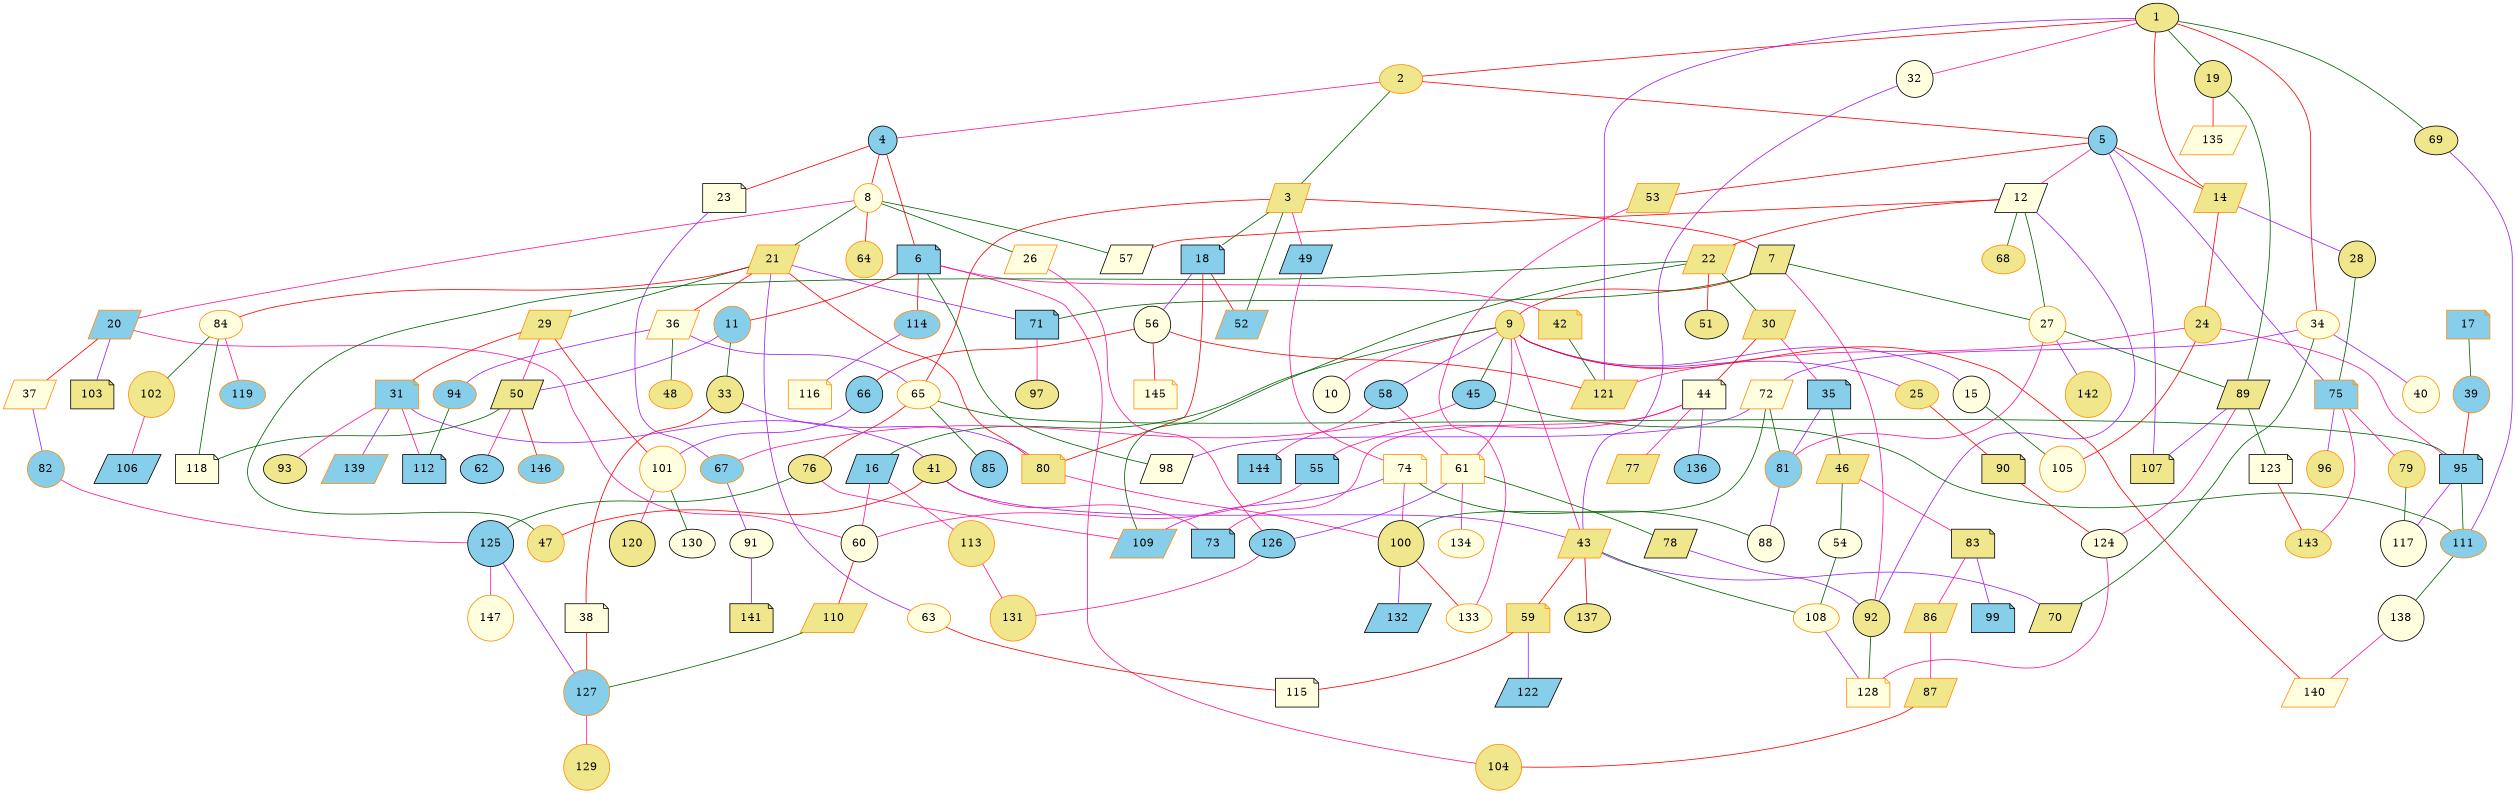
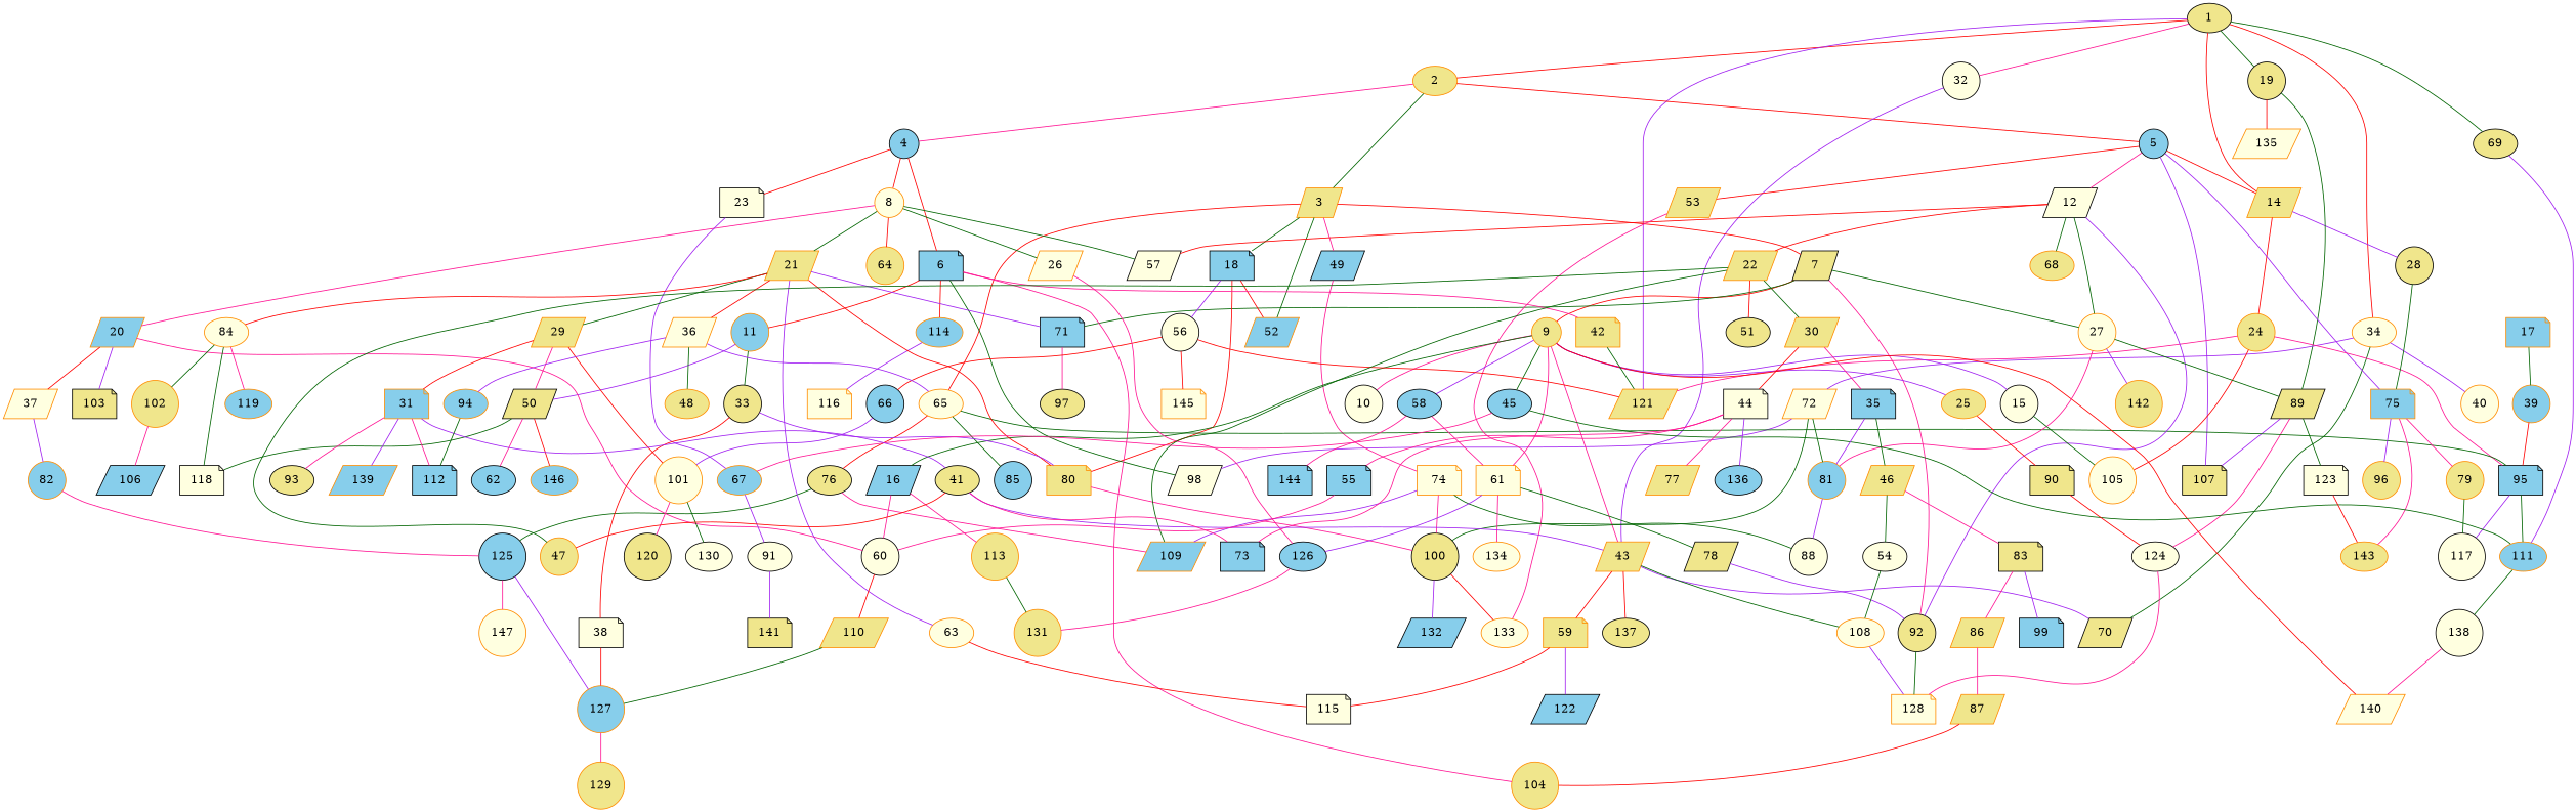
  graph {
    node [color=darkorange fillcolor=khaki shape=circle style=filled]
    edge [color=deeppink]
    1 [color=black shape=ellipse]
    2 [shape=ellipse]
    14 [shape=parallelogram]
    19 [color=black]
    32 [color=black fillcolor=lightyellow]
    34 [fillcolor=lightyellow shape=ellipse]
    69 [color=black shape=ellipse]
    121 [shape=parallelogram]
    3 [shape=parallelogram]
    4 [color=black fillcolor=skyblue]
    5 [color=black fillcolor=skyblue]
    24
    28 [color=black]
    89 [color=black shape=parallelogram]
    135 [fillcolor=lightyellow shape=parallelogram]
    43 [shape=parallelogram]
    40 [fillcolor=lightyellow]
    70 [color=black shape=parallelogram]
    72 [fillcolor=lightyellow shape=parallelogram]
    111 [fillcolor=skyblue shape=ellipse]
    7 [color=black shape=parallelogram]
    18 [color=black fillcolor=skyblue shape=note]
    49 [color=black fillcolor=skyblue shape=parallelogram]
    52 [fillcolor=skyblue shape=parallelogram]
    65 [fillcolor=lightyellow shape=ellipse]
    6 [color=black fillcolor=skyblue shape=note]
    8 [fillcolor=lightyellow]
    23 [color=black fillcolor=lightyellow shape=note]
    12 [color=black fillcolor=lightyellow shape=parallelogram]
    53 [shape=parallelogram]
    75 [fillcolor=skyblue shape=note]
    107 [color=black shape=note]
    9
    27 [fillcolor=lightyellow]
    71 [color=black fillcolor=skyblue shape=note]
    92 [color=black]
    56 [color=black fillcolor=lightyellow]
    80 [shape=note]
    74 [fillcolor=lightyellow shape=note]
    95 [color=black fillcolor=skyblue shape=note]
    76 [color=black shape=ellipse]
    85 [color=black fillcolor=skyblue]
    11 [fillcolor=skyblue]
    42 [shape=note]
    98 [color=black fillcolor=lightyellow shape=parallelogram]
    104
    114 [fillcolor=skyblue shape=ellipse]
    20 [fillcolor=skyblue shape=parallelogram]
    21 [shape=parallelogram]
    26 [fillcolor=lightyellow shape=parallelogram]
    57 [color=black fillcolor=lightyellow shape=parallelogram]
    64
    67 [fillcolor=skyblue shape=ellipse]
    22 [shape=parallelogram]
    68 [shape=ellipse]
    133 [fillcolor=lightyellow shape=ellipse]
    79
    96
    143 [shape=ellipse]
    33 [color=black]
    50 [color=black shape=parallelogram]
    116 [fillcolor=lightyellow shape=note]
    10 [color=black fillcolor=lightyellow]
    15 [color=black fillcolor=lightyellow]
    16 [color=black fillcolor=skyblue shape=parallelogram]
    25 [shape=ellipse]
    45 [color=black fillcolor=skyblue shape=ellipse]
    58 [color=black fillcolor=skyblue shape=ellipse]
    61 [fillcolor=lightyellow shape=note]
    140 [fillcolor=lightyellow shape=parallelogram]
    81 [fillcolor=skyblue]
    142
    97 [color=black shape=ellipse]
    128 [fillcolor=lightyellow shape=note]
    60 [color=black fillcolor=lightyellow]
    37 [fillcolor=lightyellow shape=parallelogram]
    103 [color=black shape=note]
    29 [shape=parallelogram]
    36 [fillcolor=lightyellow shape=parallelogram]
    63 [fillcolor=lightyellow shape=ellipse]
    84 [fillcolor=lightyellow shape=ellipse]
    126 [color=black fillcolor=skyblue shape=ellipse]
    105 [fillcolor=lightyellow]
    113
    90 [color=black shape=note]
    59 [shape=note]
    108 [fillcolor=lightyellow shape=ellipse]
    137 [color=black shape=ellipse]
    144 [color=black fillcolor=skyblue shape=note]
    78 [color=black shape=parallelogram]
    134 [fillcolor=lightyellow shape=ellipse]
    38 [color=black fillcolor=lightyellow shape=note]
    62 [color=black fillcolor=skyblue shape=ellipse]
    118 [color=black fillcolor=lightyellow shape=note]
    146 [fillcolor=skyblue shape=ellipse]
    30 [shape=parallelogram]
    47
    51 [color=black shape=ellipse]
    109 [fillcolor=skyblue shape=parallelogram]
    17 [fillcolor=skyblue shape=note]
    39 [fillcolor=skyblue]
    83 [color=black shape=note]
    86 [shape=parallelogram]
    99 [color=black fillcolor=skyblue shape=note]
    110 [shape=parallelogram]
    131
    66 [color=black fillcolor=skyblue]
    145 [fillcolor=lightyellow shape=note]
    100 [color=black]
    123 [color=black fillcolor=lightyellow shape=note]
    124 [color=black fillcolor=lightyellow shape=ellipse]
    82 [fillcolor=skyblue]
    31 [fillcolor=skyblue shape=note]
    101 [fillcolor=lightyellow]
    48 [shape=ellipse]
    94 [fillcolor=skyblue shape=ellipse]
    115 [color=black fillcolor=lightyellow shape=note]
    102
    119 [fillcolor=skyblue shape=ellipse]
    35 [color=black fillcolor=skyblue shape=note]
    44 [color=black fillcolor=lightyellow shape=note]
    91 [color=black fillcolor=lightyellow shape=ellipse]
    117 [color=black fillcolor=lightyellow]
    88 [color=black fillcolor=lightyellow]
    41 [color=black shape=ellipse]
    93 [color=black shape=ellipse]
    112 [color=black fillcolor=skyblue shape=note]
    139 [fillcolor=skyblue shape=parallelogram]
    120 [color=black]
    130 [color=black fillcolor=lightyellow shape=ellipse]
    46 [shape=parallelogram]
    73 [color=black fillcolor=skyblue shape=note]
    55 [color=black fillcolor=skyblue shape=note]
    77 [shape=parallelogram]
    136 [color=black fillcolor=skyblue shape=ellipse]
    127 [fillcolor=skyblue]
    54 [color=black fillcolor=lightyellow shape=ellipse]
    125 [color=black fillcolor=skyblue]
    129
    122 [color=black fillcolor=skyblue shape=parallelogram]
    138 [color=black fillcolor=lightyellow]
    141 [color=black shape=note]
    132 [color=black fillcolor=skyblue shape=parallelogram]
    147 [fillcolor=lightyellow]
    87 [shape=parallelogram]
    106 [color=black fillcolor=skyblue shape=parallelogram]
    1 -- 2 [color=red]
    1 -- 14 [color=red]
    1 -- 19 [color=darkgreen]
    1 -- 32
    1 -- 34 [color=red]
    1 -- 69 [color=darkgreen]
    1 -- 121 [color=purple]
    2 -- 3 [color=darkgreen]
    2 -- 4
    2 -- 5 [color=red]
    14 -- 24 [color=red]
    14 -- 28 [color=purple]
    19 -- 89 [color=darkgreen]
    19 -- 135 [color=red]
    32 -- 43 [color=purple]
    34 -- 40 [color=purple]
    34 -- 70 [color=darkgreen]
    34 -- 72 [color=purple]
    69 -- 111 [color=purple]
    3 -- 7 [color=red]
    3 -- 18 [color=darkgreen]
    3 -- 49
    3 -- 52 [color=darkgreen]
    3 -- 65 [color=red]
    4 -- 6 [color=red]
    4 -- 8 [color=red]
    4 -- 23 [color=red]
    5 -- 14 [color=red]
    5 -- 12
    5 -- 53 [color=red]
    5 -- 75 [color=purple]
    5 -- 107 [color=purple]
    24 -- 121
    24 -- 95
    24 -- 105 [color=red]
    28 -- 75 [color=darkgreen]
    89 -- 107 [color=purple]
    89 -- 123 [color=darkgreen]
    89 -- 124
    43 -- 70 [color=purple]
    43 -- 59 [color=red]
    43 -- 108 [color=darkgreen]
    43 -- 137 [color=red]
    72 -- 98 [color=purple]
    72 -- 81 [color=darkgreen]
    72 -- 100 [color=darkgreen]
    111 -- 138 [color=darkgreen]
    7 -- 9 [color=red]
    7 -- 27 [color=darkgreen]
    7 -- 71 [color=darkgreen]
    7 -- 92
    18 -- 52 [color=red]
    18 -- 56 [color=purple]
    18 -- 80 [color=red]
    49 -- 74
    65 -- 95 [color=darkgreen]
    65 -- 76 [color=red]
    65 -- 85 [color=darkgreen]
    6 -- 11 [color=red]
    6 -- 42
    6 -- 98 [color=darkgreen]
    6 -- 104
    6 -- 114 [color=red]
    8 -- 20
    8 -- 21 [color=darkgreen]
    8 -- 26 [color=darkgreen]
    8 -- 57 [color=darkgreen]
    8 -- 64 [color=red]
    23 -- 67 [color=purple]
    12 -- 27 [color=darkgreen]
    12 -- 92 [color=purple]
    12 -- 57 [color=red]
    12 -- 22 [color=red]
    12 -- 68 [color=darkgreen]
    53 -- 133
    75 -- 79
    75 -- 96 [color=purple]
    75 -- 143
    9 -- 43
    9 -- 10
    9 -- 15 [color=purple]
    9 -- 16 [color=darkgreen]
    9 -- 25 [color=purple]
    9 -- 45 [color=darkgreen]
    9 -- 58 [color=purple]
    9 -- 61
    9 -- 140 [color=red]
    27 -- 89 [color=darkgreen]
    27 -- 81
    27 -- 142 [color=purple]
    71 -- 97
    92 -- 128 [color=darkgreen]
    56 -- 121 [color=red]
    56 -- 66 [color=red]
    56 -- 145 [color=red]
    80 -- 100
    74 -- 109 [color=purple]
    74 -- 100
    74 -- 88 [color=darkgreen]
    95 -- 111 [color=darkgreen]
    95 -- 117 [color=purple]
    76 -- 109
    76 -- 125 [color=darkgreen]
    11 -- 33 [color=darkgreen]
    11 -- 50 [color=purple]
    42 -- 121 [color=darkgreen]
    114 -- 116 [color=purple]
    20 -- 60
    20 -- 37 [color=red]
    20 -- 103 [color=purple]
    21 -- 71 [color=purple]
    21 -- 80 [color=red]
    21 -- 29 [color=darkgreen]
    21 -- 36 [color=red]
    21 -- 63 [color=purple]
    21 -- 84 [color=red]
    26 -- 126
    67 -- 91 [color=purple]
    22 -- 30 [color=darkgreen]
    22 -- 47 [color=darkgreen]
    22 -- 51 [color=red]
    22 -- 109 [color=darkgreen]
    79 -- 117 [color=darkgreen]
    33 -- 80 [color=purple]
    33 -- 38 [color=red]
    50 -- 62
    50 -- 118 [color=darkgreen]
    50 -- 146 [color=red]
    15 -- 105 [color=darkgreen]
    16 -- 60
    16 -- 113
    25 -- 90 [color=red]
    45 -- 111 [color=darkgreen]
    45 -- 67
    58 -- 61
    58 -- 144
    61 -- 126 [color=purple]
    61 -- 78 [color=darkgreen]
    61 -- 134
    81 -- 88 [color=purple]
    60 -- 110 [color=red]
    37 -- 82 [color=purple]
    29 -- 50
    29 -- 31 [color=red]
    29 -- 101 [color=red]
    36 -- 65 [color=purple]
    36 -- 48 [color=darkgreen]
    36 -- 94 [color=purple]
    63 -- 115 [color=red]
    84 -- 118 [color=darkgreen]
    84 -- 102 [color=darkgreen]
    84 -- 119
    126 -- 131
-   113 -- 131
+   113 -- 131 [color=darkgreen]
    90 -- 124 [color=red]
    59 -- 115 [color=red]
    59 -- 122 [color=purple]
    108 -- 128 [color=purple]
    78 -- 92 [color=purple]
    38 -- 127 [color=red]
    30 -- 35
    30 -- 44 [color=red]
    17 -- 39 [color=darkgreen]
    39 -- 95 [color=red]
    83 -- 86
    83 -- 99 [color=purple]
    86 -- 87
    110 -- 127 [color=darkgreen]
    66 -- 101 [color=purple]
    100 -- 133 [color=red]
    100 -- 132 [color=purple]
    123 -- 143 [color=red]
    124 -- 128
    82 -- 125
    31 -- 41 [color=purple]
    31 -- 93
    31 -- 112
    31 -- 139 [color=purple]
    101 -- 120
    101 -- 130 [color=darkgreen]
    94 -- 112 [color=darkgreen]
    102 -- 106
    35 -- 81 [color=purple]
    35 -- 46 [color=darkgreen]
    44 -- 73
    44 -- 55
    44 -- 77
    44 -- 136 [color=purple]
    91 -- 141 [color=purple]
    41 -- 43 [color=purple]
    41 -- 47 [color=red]
    41 -- 73
    46 -- 83
    46 -- 54 [color=darkgreen]
    55 -- 60
    127 -- 129
    54 -- 108 [color=darkgreen]
    125 -- 127 [color=purple]
    125 -- 147
    138 -- 140
    87 -- 104 [color=red]
  }
